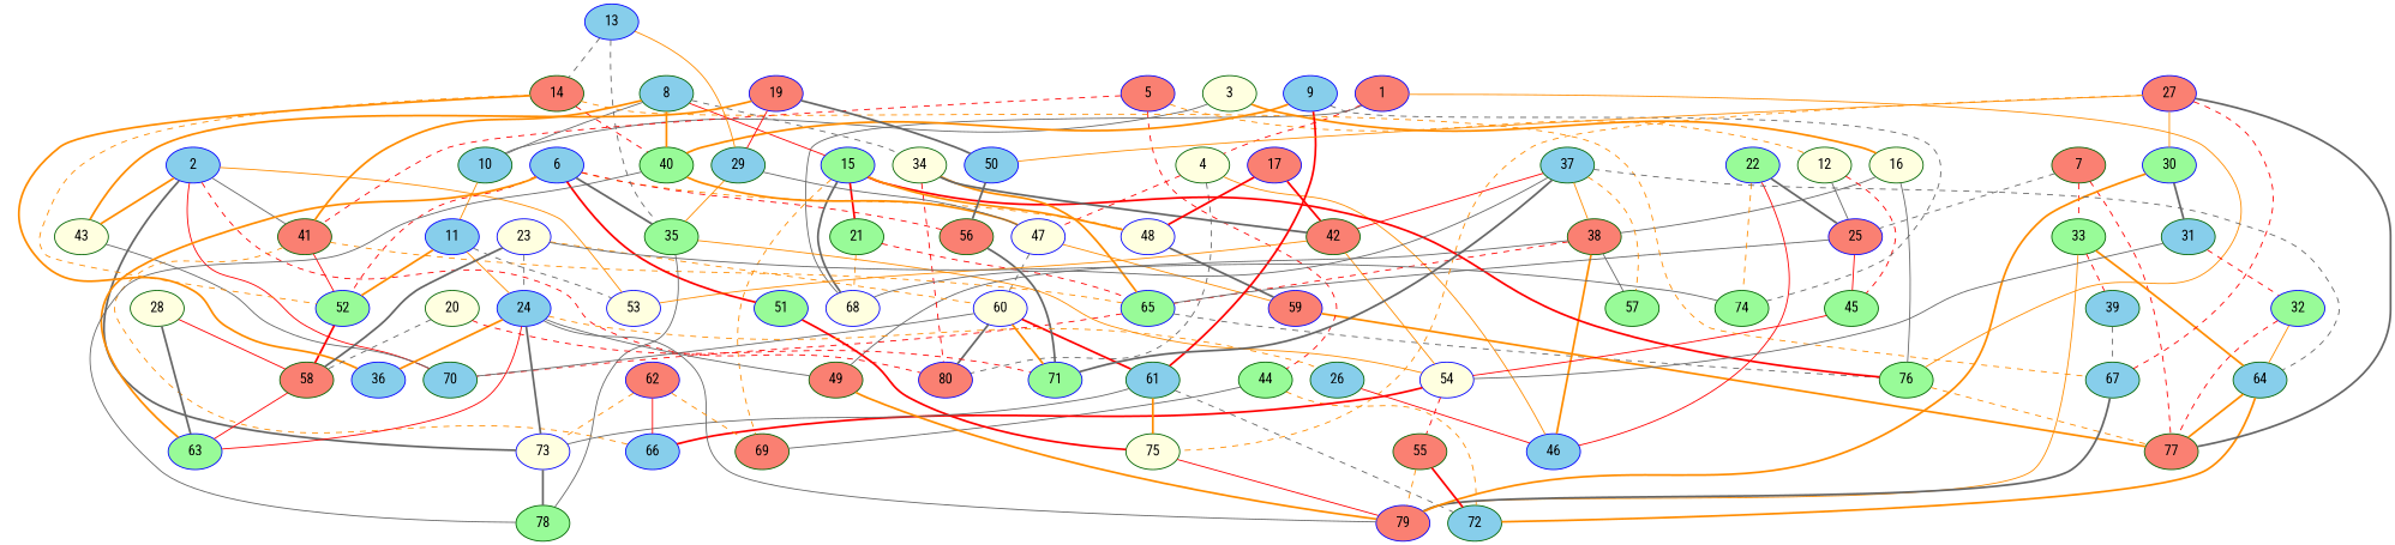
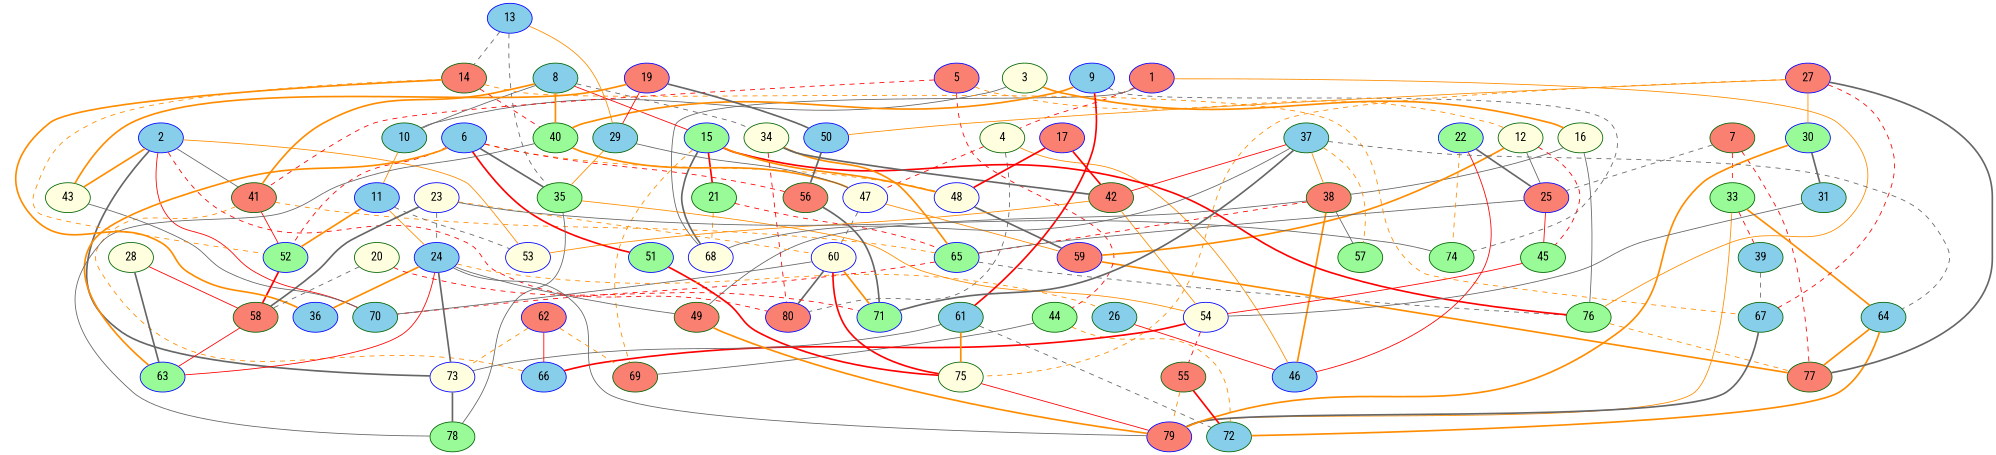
  graph {
    fontname="Roboto Condensed"
    node [color=darkgreen fillcolor=skyblue fontname="Roboto Condensed" style=filled]
    edge [color=darkorange fontname="Roboto Condensed" style=dashed]
    1 [color=blue fillcolor=salmon]
    4 [fillcolor=lightyellow]
    68 [color=blue fillcolor=lightyellow]
    76 [fillcolor=palegreen]
    80 [color=blue fillcolor=salmon]
    46 [color=blue]
    47 [color=blue fillcolor=lightyellow]
    77 [fillcolor=salmon]
    2 [color=blue]
    41 [fillcolor=salmon]
    43 [fillcolor=lightyellow]
    53 [color=blue fillcolor=lightyellow]
    70
    73 [color=blue fillcolor=lightyellow]
    52 [color=blue fillcolor=palegreen]
    65 [color=blue fillcolor=palegreen]
    66 [color=blue]
    3 [fillcolor=lightyellow]
    10
    16 [fillcolor=lightyellow]
    11 [color=blue]
    38 [fillcolor=salmon]
    59 [color=blue fillcolor=salmon]
    60 [color=blue fillcolor=lightyellow]
    5 [color=blue fillcolor=salmon]
    12 [fillcolor=lightyellow]
    44 [fillcolor=palegreen]
    25 [color=blue fillcolor=salmon]
    45 [fillcolor=palegreen]
    69 [fillcolor=salmon]
    72
    6 [color=blue]
    35 [fillcolor=palegreen]
    48 [color=blue fillcolor=lightyellow]
    51 [color=blue fillcolor=palegreen]
    56 [fillcolor=salmon]
    63 [color=blue fillcolor=palegreen]
    54 [color=blue fillcolor=lightyellow]
    78 [fillcolor=palegreen]
    75 [fillcolor=lightyellow]
    58 [fillcolor=salmon]
    71 [color=blue fillcolor=palegreen]
    7 [fillcolor=salmon]
    33 [fillcolor=palegreen]
    79 [color=blue fillcolor=salmon]
    64
    39
    8
    15 [color=blue fillcolor=palegreen]
    34 [fillcolor=lightyellow]
    40 [fillcolor=palegreen]
    21 [fillcolor=palegreen]
    42 [fillcolor=salmon]
    9 [color=blue]
    61
    74 [fillcolor=palegreen]
    24 [color=blue]
    36 [color=blue]
    26
    49 [fillcolor=salmon]
    13 [color=blue]
    14 [fillcolor=salmon]
    29
    67
    57 [fillcolor=palegreen]
    17 [color=blue fillcolor=salmon]
    19 [color=blue fillcolor=salmon]
    50 [color=blue]
    20 [fillcolor=lightyellow]
    22 [color=blue fillcolor=palegreen]
    23 [color=blue fillcolor=lightyellow]
    27 [color=blue fillcolor=salmon]
    30 [color=blue fillcolor=palegreen]
    31
    28 [fillcolor=lightyellow]
-   32 [color=blue fillcolor=palegreen]
    55 [fillcolor=salmon]
    37
    62 [color=blue fillcolor=salmon]
    1 -- 4 [color=red]
    1 -- 68 [color=gray40 style=solid]
    1 -- 76 [style=solid]
    4 -- 80 [color=gray40]
    4 -- 46 [style=solid]
    4 -- 47 [color=red]
    76 -- 77
    47 -- 59 [style=solid]
    47 -- 60 [color=gray40]
    2 -- 80 [color=red]
    2 -- 41 [color=gray40 style=solid]
    2 -- 43 [style=bold]
    2 -- 53 [style=solid]
    2 -- 70 [color=red style=solid]
    2 -- 73 [color=gray40 style=bold]
    41 -- 52 [color=red style=solid]
    41 -- 65
    41 -- 66
    43 -- 70 [color=gray40 style=solid]
    73 -- 78 [color=gray40 style=bold]
    52 -- 58 [color=red style=bold]
    65 -- 76 [color=gray40]
    65 -- 70 [color=red]
    3 -- 10 [color=gray40 style=solid]
    3 -- 16 [style=bold]
    10 -- 11 [style=solid]
    16 -- 76 [color=gray40 style=solid]
    16 -- 38 [color=gray40 style=solid]
    11 -- 53 [color=gray40]
    11 -- 52 [style=bold]
    11 -- 24 [style=solid]
    38 -- 46 [style=bold]
    38 -- 65 [color=red]
    38 -- 49 [color=gray40 style=solid]
    38 -- 57 [color=gray40 style=solid]
    59 -- 77 [style=bold]
    60 -- 80 [color=gray40 style=bold]
    60 -- 70 [color=gray40 style=solid]
-   60 -- 61 [color=red style=bold]
+   60 -- 75 [color=red style=bold]
    60 -- 71 [style=bold]
    5 -- 41 [color=red]
    5 -- 12
    5 -- 44 [color=red]
+   12 -- 59 [style=bold]
    12 -- 25 [color=gray40 style=solid]
    12 -- 45 [color=red]
    44 -- 69 [color=gray40 style=solid]
    44 -- 72
    25 -- 65 [color=gray40 style=solid]
    25 -- 45 [color=red style=solid]
    45 -- 54 [color=red style=solid]
    6 -- 52 [color=red]
    6 -- 35 [color=gray40 style=bold]
    6 -- 48
    6 -- 51 [color=red style=bold]
    6 -- 56 [color=red]
    6 -- 63 [style=bold]
    35 -- 54 [style=solid]
    35 -- 78 [color=gray40 style=solid]
    48 -- 59 [color=gray40 style=bold]
    51 -- 75 [color=red style=bold]
    56 -- 71 [color=gray40 style=bold]
    54 -- 66 [color=red style=bold]
    54 -- 55 [color=red]
    75 -- 79 [color=red style=solid]
    58 -- 63 [color=red style=solid]
    7 -- 77 [color=red]
    7 -- 25 [color=gray40]
    7 -- 33 [color=red]
    33 -- 79 [style=solid]
    33 -- 64 [style=bold]
    33 -- 39 [color=red]
    64 -- 77 [style=bold]
    64 -- 72 [style=bold]
    39 -- 67 [color=gray40]
    8 -- 41 [style=bold]
    8 -- 10 [color=gray40 style=solid]
    8 -- 15 [color=red style=solid]
    8 -- 34 [color=gray40]
    8 -- 40 [style=bold]
    15 -- 68 [color=gray40 style=bold]
    15 -- 76 [color=red style=bold]
    15 -- 69
    15 -- 48 [style=bold]
    15 -- 21 [color=red style=bold]
    34 -- 80 [color=red]
    34 -- 65 [style=bold]
    34 -- 42 [color=gray40 style=bold]
    40 -- 47 [style=bold]
    40 -- 78 [color=gray40 style=solid]
    21 -- 68
    21 -- 65 [color=red]
    42 -- 53 [style=solid]
    42 -- 54 [style=solid]
    9 -- 40 [style=bold]
    9 -- 61 [color=red style=bold]
    9 -- 74 [color=gray40]
    61 -- 73 [color=gray40 style=solid]
    61 -- 72 [color=gray40]
    61 -- 75 [style=bold]
    24 -- 73 [color=gray40 style=bold]
    24 -- 63 [color=red style=solid]
    24 -- 79 [color=gray40 style=solid]
    24 -- 36 [style=bold]
    24 -- 26
    24 -- 49 [color=gray40 style=solid]
    26 -- 46 [color=red style=solid]
    49 -- 79 [style=bold]
    13 -- 35 [color=gray40]
    13 -- 14 [color=gray40]
    13 -- 29 [style=solid]
    14 -- 52
    14 -- 40 [color=red]
    14 -- 36 [style=bold]
    14 -- 67
    29 -- 47 [color=gray40 style=solid]
    29 -- 35 [style=solid]
    67 -- 79 [color=gray40 style=bold]
    17 -- 48 [color=red style=bold]
    17 -- 42 [color=red style=bold]
    19 -- 43 [style=bold]
    19 -- 29 [color=red style=solid]
    19 -- 50 [color=gray40 style=bold]
    50 -- 56 [color=gray40 style=bold]
    20 -- 58 [color=gray40]
    20 -- 71 [color=red]
    22 -- 46 [color=red style=solid]
    22 -- 25 [color=gray40 style=bold]
    22 -- 74
    23 -- 60
    23 -- 58 [color=gray40 style=bold]
    23 -- 74 [color=gray40 style=solid]
    23 -- 24 [color=gray40]
    27 -- 77 [color=gray40 style=bold]
    27 -- 75
    27 -- 67 [color=red]
    27 -- 50 [style=solid]
    27 -- 30 [style=solid]
    30 -- 79 [style=bold]
    30 -- 31 [color=gray40 style=bold]
    31 -- 54 [color=gray40 style=solid]
-   31 -- 32 [color=red]
    28 -- 63 [color=gray40 style=bold]
    28 -- 58 [color=red style=solid]
-   32 -- 77 [color=red]
-   32 -- 64 [style=solid]
    55 -- 72 [color=red style=bold]
    55 -- 79
    37 -- 68 [color=gray40 style=solid]
    37 -- 38 [style=solid]
    37 -- 71 [color=gray40 style=bold]
    37 -- 64 [color=gray40]
    37 -- 42 [color=red style=solid]
    37 -- 57
    62 -- 73
    62 -- 66 [color=red style=solid]
    62 -- 69
  }
